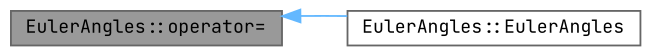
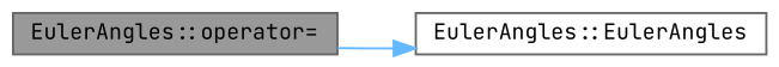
  digraph {
    rankdir=LR
    fontname="JetBrains Mono"
    node [fontname="JetBrains Mono" fontsize=10 shape=box style=filled]
    n1 [color=gray40 fillcolor=grey60 fontcolor=black height=0.2 label="EulerAngles::operator=" width=0.4]
    n2 [color=grey40 fillcolor=white height=0.2 label="EulerAngles::EulerAngles" width=0.4]
-   n2 -> n1 [color=steelblue1 fontname="JetBrains Mono" fontsize=10 labelfontname=Helvetica labelfontsize=10 style=solid]
+   n1 -> n2 [color=steelblue1 fontname="JetBrains Mono" fontsize=10 labelfontname=Helvetica labelfontsize=10 style=solid]
  }
